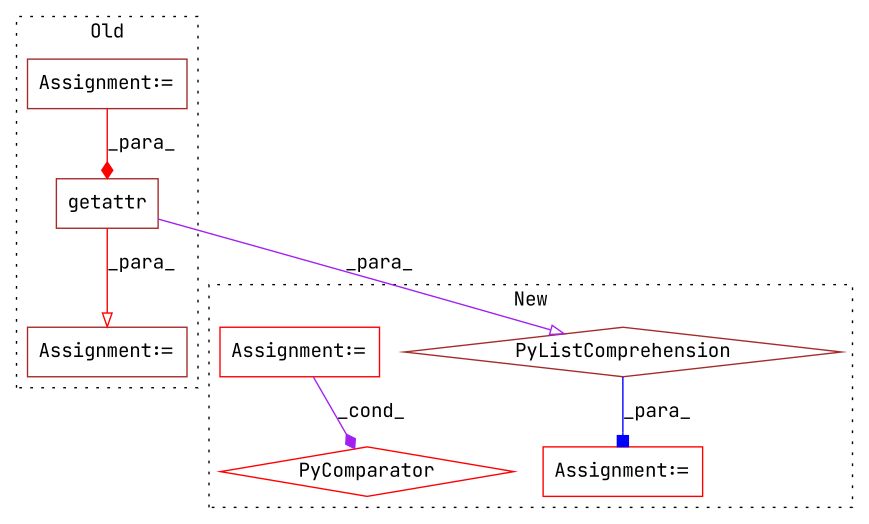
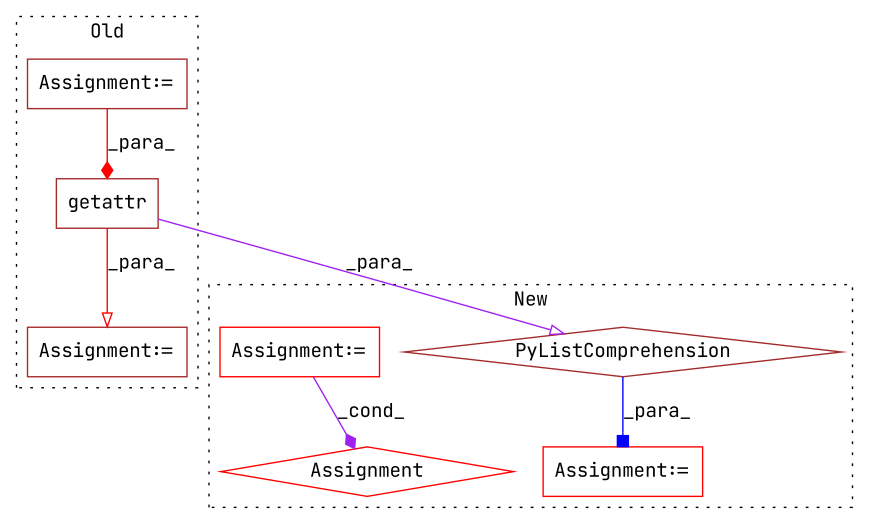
  digraph {
    fontname="JetBrains Mono"
    node [a=7 color=brown fontname="JetBrains Mono" l=25 s=9558 shape=box]
    edge [arrowhead=onormal color=red fontname="JetBrains Mono"]
    n1 [a=32 l="8,1" label=getattr s="9310,9326"]
    n2 [l=31 label="Assignment:=" s=9423]
    n3 [l="53,2" label="Assignment:=" s="9637,9722"]
    n4 [a=109 l=136 label=PyListComprehension s=9455 shape=diamond]
    n5 [color=red label="Assignment:="]
-   n6 [a=113 color=red label=PyComparator shape=diamond]
+   n6 [a=113 color=red label=Assignment shape=diamond]
    n7 [color=red l=12 label="Assignment:=" s=9443]
    subgraph cluster_1 {
      label=Old
      style=dotted
      n1
      n2
      n3
    }
    subgraph cluster_2 {
      label=New
      style=dotted
      n4
      n5
      n6
      n7
    }
    n1 -> n3 [label=_para_]
    n1 -> n4 [color=purple label=_para_]
    n2 -> n1 [arrowhead=diamond label=_para_]
    n4 -> n7 [arrowhead=box color=blue label=_para_]
    n5 -> n6 [arrowhead=diamond color=purple label=_cond_]
  }
